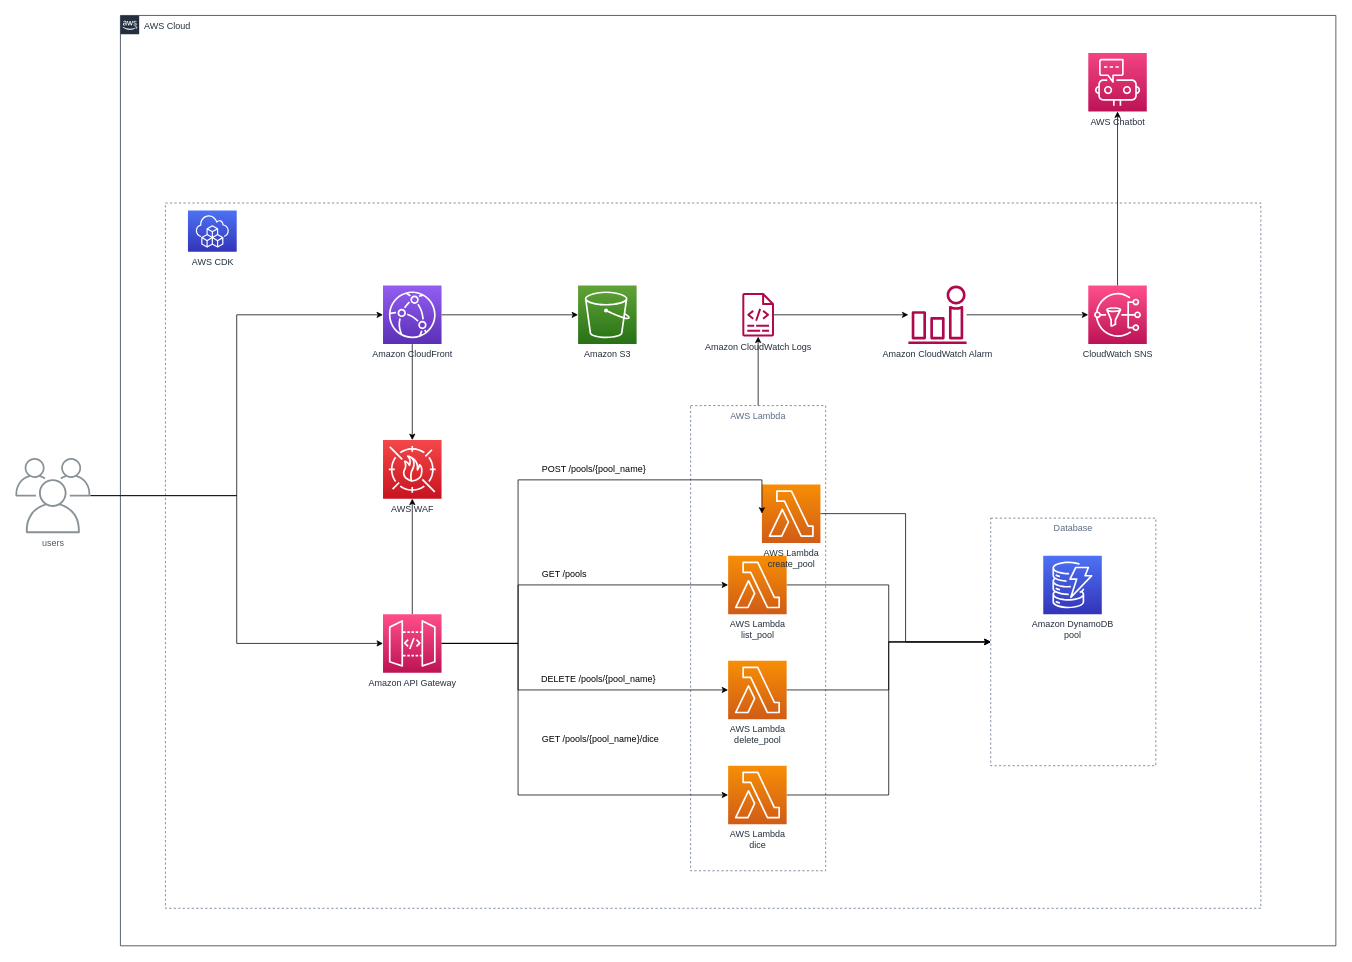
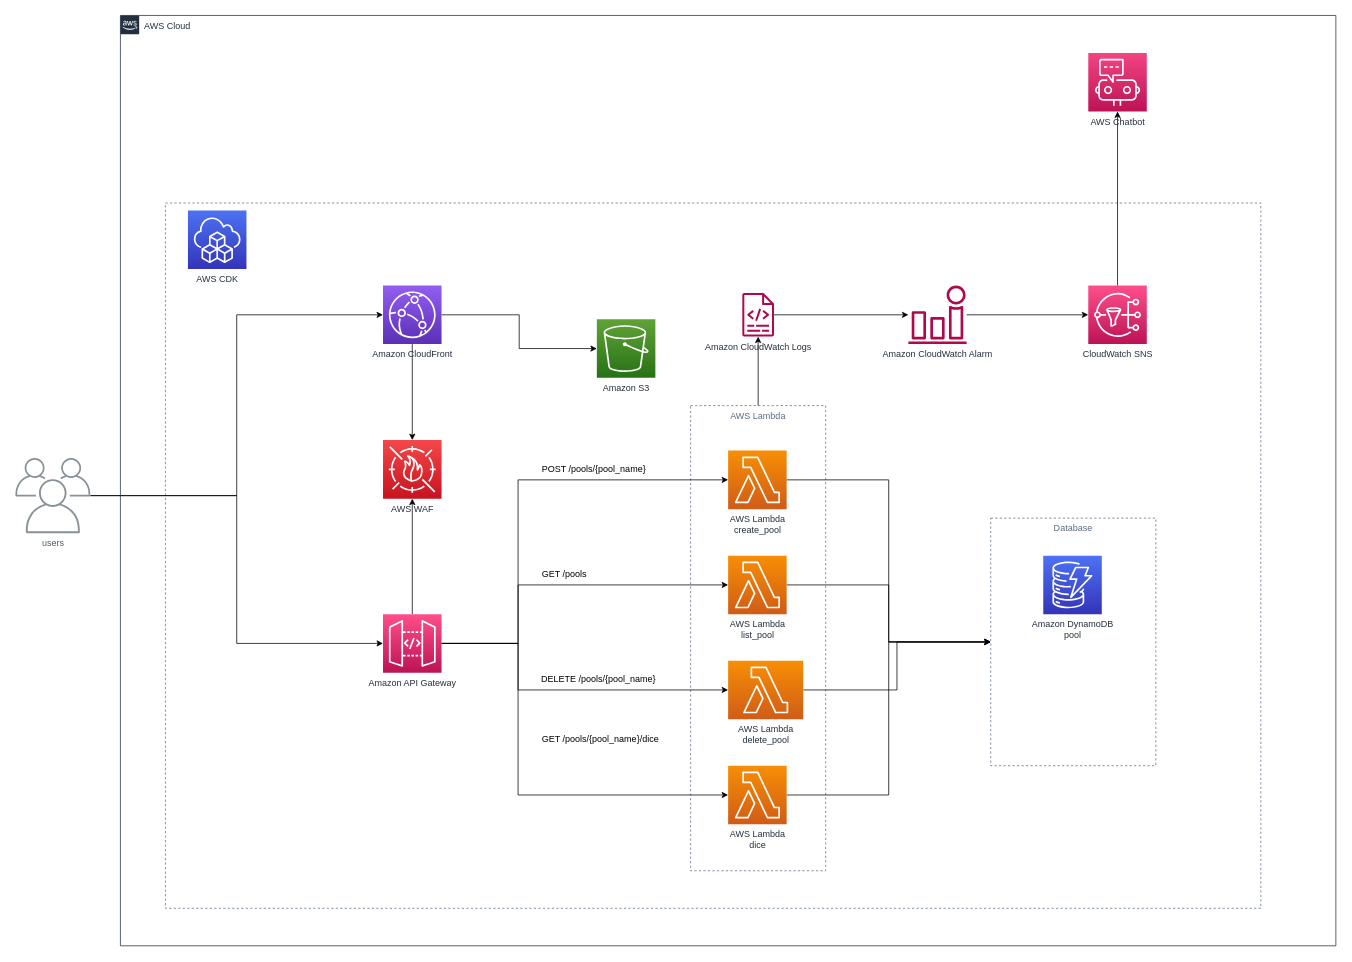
  <mxCell id="0" />
  <mxCell id="1" parent="0" />
  <mxCell id="2" value="Database" style="fillColor=none;strokeColor=#5A6C86;dashed=1;verticalAlign=top;fontStyle=0;fontColor=#5A6C86;whiteSpace=wrap;html=1;" parent="1" vertex="1"><mxGeometry x="1320" y="690" width="220" height="330" as="geometry" /></mxCell>
  <mxCell id="3" value="" style="fillColor=none;strokeColor=#5A6C86;dashed=1;verticalAlign=top;fontStyle=0;fontColor=#5A6C86;whiteSpace=wrap;html=1;" parent="1" vertex="1"><mxGeometry x="220" y="270" width="1460" height="940" as="geometry" /></mxCell>
  <mxCell id="4" value="AWS Lambda" style="fillColor=none;strokeColor=#5A6C86;dashed=1;verticalAlign=top;fontStyle=0;fontColor=#5A6C86;whiteSpace=wrap;html=1;" parent="1" vertex="1"><mxGeometry x="920" y="540" width="180" height="620" as="geometry" /></mxCell>
  <mxCell id="5" style="edgeStyle=orthogonalEdgeStyle;rounded=0;orthogonalLoop=1;jettySize=auto;html=1;entryX=0;entryY=0.5;entryDx=0;entryDy=0;" parent="1" source="6" target="2" edge="1"><mxGeometry relative="1" as="geometry" /></mxCell>
  <mxCell id="6" value="AWS Lambda&lt;br&gt;dice" style="sketch=0;points=[[0,0,0],[0.25,0,0],[0.5,0,0],[0.75,0,0],[1,0,0],[0,1,0],[0.25,1,0],[0.5,1,0],[0.75,1,0],[1,1,0],[0,0.25,0],[0,0.5,0],[0,0.75,0],[1,0.25,0],[1,0.5,0],[1,0.75,0]];outlineConnect=0;fontColor=#232F3E;gradientColor=#F78E04;gradientDirection=north;fillColor=#D05C17;strokeColor=#ffffff;dashed=0;verticalLabelPosition=bottom;verticalAlign=top;align=center;html=1;fontSize=12;fontStyle=0;aspect=fixed;shape=mxgraph.aws4.resourceIcon;resIcon=mxgraph.aws4.lambda;" parent="1" vertex="1"><mxGeometry x="970" y="1020" width="78" height="78" as="geometry" /></mxCell>
  <mxCell id="7" style="edgeStyle=orthogonalEdgeStyle;rounded=0;orthogonalLoop=1;jettySize=auto;html=1;entryX=0;entryY=0.5;entryDx=0;entryDy=0;" parent="1" source="8" target="2" edge="1"><mxGeometry relative="1" as="geometry" /></mxCell>
  <mxCell id="8" value="AWS Lambda&lt;br&gt;list_pool" style="sketch=0;points=[[0,0,0],[0.25,0,0],[0.5,0,0],[0.75,0,0],[1,0,0],[0,1,0],[0.25,1,0],[0.5,1,0],[0.75,1,0],[1,1,0],[0,0.25,0],[0,0.5,0],[0,0.75,0],[1,0.25,0],[1,0.5,0],[1,0.75,0]];outlineConnect=0;fontColor=#232F3E;gradientColor=#F78E04;gradientDirection=north;fillColor=#D05C17;strokeColor=#ffffff;dashed=0;verticalLabelPosition=bottom;verticalAlign=top;align=center;html=1;fontSize=12;fontStyle=0;aspect=fixed;shape=mxgraph.aws4.resourceIcon;resIcon=mxgraph.aws4.lambda;" parent="1" vertex="1"><mxGeometry x="970" y="740" width="78" height="78" as="geometry" /></mxCell>
  <mxCell id="9" style="edgeStyle=orthogonalEdgeStyle;rounded=0;orthogonalLoop=1;jettySize=auto;html=1;entryX=0;entryY=0.5;entryDx=0;entryDy=0;" parent="1" source="10" target="2" edge="1"><mxGeometry relative="1" as="geometry" /></mxCell>
- <mxCell id="10" value="AWS Lambda&lt;br&gt;create_pool" style="sketch=0;points=[[0,0,0],[0.25,0,0],[0.5,0,0],[0.75,0,0],[1,0,0],[0,1,0],[0.25,1,0],[0.5,1,0],[0.75,1,0],[1,1,0],[0,0.25,0],[0,0.5,0],[0,0.75,0],[1,0.25,0],[1,0.5,0],[1,0.75,0]];outlineConnect=0;fontColor=#232F3E;gradientColor=#F78E04;gradientDirection=north;fillColor=#D05C17;strokeColor=#ffffff;dashed=0;verticalLabelPosition=bottom;verticalAlign=top;align=center;html=1;fontSize=12;fontStyle=0;aspect=fixed;shape=mxgraph.aws4.resourceIcon;resIcon=mxgraph.aws4.lambda;" parent="1" vertex="1"><mxGeometry x="1015" y="645" width="78" height="78" as="geometry" /></mxCell>
+ <mxCell id="10" value="AWS Lambda&lt;br&gt;create_pool" style="sketch=0;points=[[0,0,0],[0.25,0,0],[0.5,0,0],[0.75,0,0],[1,0,0],[0,1,0],[0.25,1,0],[0.5,1,0],[0.75,1,0],[1,1,0],[0,0.25,0],[0,0.5,0],[0,0.75,0],[1,0.25,0],[1,0.5,0],[1,0.75,0]];outlineConnect=0;fontColor=#232F3E;gradientColor=#F78E04;gradientDirection=north;fillColor=#D05C17;strokeColor=#ffffff;dashed=0;verticalLabelPosition=bottom;verticalAlign=top;align=center;html=1;fontSize=12;fontStyle=0;aspect=fixed;shape=mxgraph.aws4.resourceIcon;resIcon=mxgraph.aws4.lambda;" parent="1" vertex="1"><mxGeometry x="970" y="600" width="78" height="78" as="geometry" /></mxCell>
  <mxCell id="11" style="edgeStyle=orthogonalEdgeStyle;rounded=0;orthogonalLoop=1;jettySize=auto;html=1;entryX=0;entryY=0.5;entryDx=0;entryDy=0;" parent="1" source="12" target="2" edge="1"><mxGeometry relative="1" as="geometry" /></mxCell>
- <mxCell id="12" value="AWS Lambda&lt;br&gt;delete_pool" style="sketch=0;points=[[0,0,0],[0.25,0,0],[0.5,0,0],[0.75,0,0],[1,0,0],[0,1,0],[0.25,1,0],[0.5,1,0],[0.75,1,0],[1,1,0],[0,0.25,0],[0,0.5,0],[0,0.75,0],[1,0.25,0],[1,0.5,0],[1,0.75,0]];outlineConnect=0;fontColor=#232F3E;gradientColor=#F78E04;gradientDirection=north;fillColor=#D05C17;strokeColor=#ffffff;dashed=0;verticalLabelPosition=bottom;verticalAlign=top;align=center;html=1;fontSize=12;fontStyle=0;aspect=fixed;shape=mxgraph.aws4.resourceIcon;resIcon=mxgraph.aws4.lambda;" parent="1" vertex="1"><mxGeometry x="970" y="880" width="78" height="78" as="geometry" /></mxCell>
+ <mxCell id="12" value="AWS Lambda&lt;br&gt;delete_pool" style="sketch=0;points=[[0,0,0],[0.25,0,0],[0.5,0,0],[0.75,0,0],[1,0,0],[0,1,0],[0.25,1,0],[0.5,1,0],[0.75,1,0],[1,1,0],[0,0.25,0],[0,0.5,0],[0,0.75,0],[1,0.25,0],[1,0.5,0],[1,0.75,0]];outlineConnect=0;fontColor=#232F3E;gradientColor=#F78E04;gradientDirection=north;fillColor=#D05C17;strokeColor=#ffffff;dashed=0;verticalLabelPosition=bottom;verticalAlign=top;align=center;html=1;fontSize=12;fontStyle=0;aspect=fixed;shape=mxgraph.aws4.resourceIcon;resIcon=mxgraph.aws4.lambda;" parent="1" vertex="1"><mxGeometry x="970" y="880" width="100" height="78" as="geometry" /></mxCell>
  <mxCell id="13" value="Amazon DynamoDB&lt;br&gt;pool" style="sketch=0;points=[[0,0,0],[0.25,0,0],[0.5,0,0],[0.75,0,0],[1,0,0],[0,1,0],[0.25,1,0],[0.5,1,0],[0.75,1,0],[1,1,0],[0,0.25,0],[0,0.5,0],[0,0.75,0],[1,0.25,0],[1,0.5,0],[1,0.75,0]];outlineConnect=0;fontColor=#232F3E;gradientColor=#4D72F3;gradientDirection=north;fillColor=#3334B9;strokeColor=#ffffff;dashed=0;verticalLabelPosition=bottom;verticalAlign=top;align=center;html=1;fontSize=12;fontStyle=0;aspect=fixed;shape=mxgraph.aws4.resourceIcon;resIcon=mxgraph.aws4.dynamodb;" parent="1" vertex="1"><mxGeometry x="1390" y="740" width="78" height="78" as="geometry" /></mxCell>
  <mxCell id="14" style="edgeStyle=orthogonalEdgeStyle;rounded=0;orthogonalLoop=1;jettySize=auto;html=1;entryX=0;entryY=0.5;entryDx=0;entryDy=0;entryPerimeter=0;" parent="1" source="19" target="10" edge="1"><mxGeometry relative="1" as="geometry"><Array as="points"><mxPoint x="690" y="857" /><mxPoint x="690" y="639" /></Array></mxGeometry></mxCell>
  <mxCell id="15" style="edgeStyle=orthogonalEdgeStyle;rounded=0;orthogonalLoop=1;jettySize=auto;html=1;" parent="1" source="19" target="8" edge="1"><mxGeometry relative="1" as="geometry"><Array as="points"><mxPoint x="690" y="857" /><mxPoint x="690" y="779" /></Array></mxGeometry></mxCell>
  <mxCell id="16" style="edgeStyle=orthogonalEdgeStyle;rounded=0;orthogonalLoop=1;jettySize=auto;html=1;" parent="1" source="19" target="12" edge="1"><mxGeometry relative="1" as="geometry"><Array as="points"><mxPoint x="690" y="857" /><mxPoint x="690" y="919" /></Array></mxGeometry></mxCell>
  <mxCell id="17" style="edgeStyle=orthogonalEdgeStyle;rounded=0;orthogonalLoop=1;jettySize=auto;html=1;entryX=0;entryY=0.5;entryDx=0;entryDy=0;entryPerimeter=0;" parent="1" source="19" target="6" edge="1"><mxGeometry relative="1" as="geometry"><Array as="points"><mxPoint x="690" y="857" /><mxPoint x="690" y="1059" /></Array></mxGeometry></mxCell>
  <mxCell id="18" style="edgeStyle=orthogonalEdgeStyle;rounded=0;orthogonalLoop=1;jettySize=auto;html=1;" edge="1" parent="1" source="19" target="28"><mxGeometry relative="1" as="geometry" /></mxCell>
  <mxCell id="19" value="Amazon API Gateway" style="sketch=0;points=[[0,0,0],[0.25,0,0],[0.5,0,0],[0.75,0,0],[1,0,0],[0,1,0],[0.25,1,0],[0.5,1,0],[0.75,1,0],[1,1,0],[0,0.25,0],[0,0.5,0],[0,0.75,0],[1,0.25,0],[1,0.5,0],[1,0.75,0]];outlineConnect=0;fontColor=#232F3E;gradientColor=#FF4F8B;gradientDirection=north;fillColor=#BC1356;strokeColor=#ffffff;dashed=0;verticalLabelPosition=bottom;verticalAlign=top;align=center;html=1;fontSize=12;fontStyle=0;aspect=fixed;shape=mxgraph.aws4.resourceIcon;resIcon=mxgraph.aws4.api_gateway;" parent="1" vertex="1"><mxGeometry x="510" y="818" width="78" height="78" as="geometry" /></mxCell>
  <mxCell id="20" value="POST /pools/{pool_name}" style="text;html=1;align=left;verticalAlign=middle;resizable=0;points=[];autosize=1;strokeColor=none;fillColor=none;" parent="1" vertex="1"><mxGeometry x="720" y="610" width="160" height="30" as="geometry" /></mxCell>
  <mxCell id="21" value="GET /pools" style="text;html=1;align=left;verticalAlign=middle;resizable=0;points=[];autosize=1;strokeColor=none;fillColor=none;" parent="1" vertex="1"><mxGeometry x="720" y="750" width="80" height="30" as="geometry" /></mxCell>
  <mxCell id="22" value="DELETE /pools/{pool_name}" style="text;html=1;align=left;verticalAlign=middle;resizable=0;points=[];autosize=1;strokeColor=none;fillColor=none;" parent="1" vertex="1"><mxGeometry x="719" y="890" width="180" height="30" as="geometry" /></mxCell>
  <mxCell id="23" value="GET /pools/{pool_name}/dice" style="text;html=1;align=left;verticalAlign=middle;resizable=0;points=[];autosize=1;strokeColor=none;fillColor=none;" parent="1" vertex="1"><mxGeometry x="720" y="970" width="180" height="30" as="geometry" /></mxCell>
  <mxCell id="24" style="edgeStyle=orthogonalEdgeStyle;rounded=0;orthogonalLoop=1;jettySize=auto;html=1;" parent="1" source="26" target="27" edge="1"><mxGeometry relative="1" as="geometry" /></mxCell>
  <mxCell id="25" style="edgeStyle=orthogonalEdgeStyle;rounded=0;orthogonalLoop=1;jettySize=auto;html=1;" edge="1" parent="1" source="26" target="28"><mxGeometry relative="1" as="geometry" /></mxCell>
  <mxCell id="26" value="Amazon CloudFront" style="sketch=0;points=[[0,0,0],[0.25,0,0],[0.5,0,0],[0.75,0,0],[1,0,0],[0,1,0],[0.25,1,0],[0.5,1,0],[0.75,1,0],[1,1,0],[0,0.25,0],[0,0.5,0],[0,0.75,0],[1,0.25,0],[1,0.5,0],[1,0.75,0]];outlineConnect=0;fontColor=#232F3E;gradientColor=#945DF2;gradientDirection=north;fillColor=#5A30B5;strokeColor=#ffffff;dashed=0;verticalLabelPosition=bottom;verticalAlign=top;align=center;html=1;fontSize=12;fontStyle=0;aspect=fixed;shape=mxgraph.aws4.resourceIcon;resIcon=mxgraph.aws4.cloudfront;" parent="1" vertex="1"><mxGeometry x="510" y="380" width="78" height="78" as="geometry" /></mxCell>
- <mxCell id="27" value="Amazon S3" style="sketch=0;points=[[0,0,0],[0.25,0,0],[0.5,0,0],[0.75,0,0],[1,0,0],[0,1,0],[0.25,1,0],[0.5,1,0],[0.75,1,0],[1,1,0],[0,0.25,0],[0,0.5,0],[0,0.75,0],[1,0.25,0],[1,0.5,0],[1,0.75,0]];outlineConnect=0;fontColor=#232F3E;gradientColor=#60A337;gradientDirection=north;fillColor=#277116;strokeColor=#ffffff;dashed=0;verticalLabelPosition=bottom;verticalAlign=top;align=center;html=1;fontSize=12;fontStyle=0;aspect=fixed;shape=mxgraph.aws4.resourceIcon;resIcon=mxgraph.aws4.s3;" parent="1" vertex="1"><mxGeometry x="770" y="380" width="78" height="78" as="geometry" /></mxCell>
+ <mxCell id="27" value="Amazon S3" style="sketch=0;points=[[0,0,0],[0.25,0,0],[0.5,0,0],[0.75,0,0],[1,0,0],[0,1,0],[0.25,1,0],[0.5,1,0],[0.75,1,0],[1,1,0],[0,0.25,0],[0,0.5,0],[0,0.75,0],[1,0.25,0],[1,0.5,0],[1,0.75,0]];outlineConnect=0;fontColor=#232F3E;gradientColor=#60A337;gradientDirection=north;fillColor=#277116;strokeColor=#ffffff;dashed=0;verticalLabelPosition=bottom;verticalAlign=top;align=center;html=1;fontSize=12;fontStyle=0;aspect=fixed;shape=mxgraph.aws4.resourceIcon;resIcon=mxgraph.aws4.s3;" parent="1" vertex="1"><mxGeometry x="795" y="425" width="78" height="78" as="geometry" /></mxCell>
  <mxCell id="28" value="AWS WAF" style="sketch=0;points=[[0,0,0],[0.25,0,0],[0.5,0,0],[0.75,0,0],[1,0,0],[0,1,0],[0.25,1,0],[0.5,1,0],[0.75,1,0],[1,1,0],[0,0.25,0],[0,0.5,0],[0,0.75,0],[1,0.25,0],[1,0.5,0],[1,0.75,0]];outlineConnect=0;fontColor=#232F3E;gradientColor=#F54749;gradientDirection=north;fillColor=#C7131F;strokeColor=#ffffff;dashed=0;verticalLabelPosition=bottom;verticalAlign=top;align=center;html=1;fontSize=12;fontStyle=0;aspect=fixed;shape=mxgraph.aws4.resourceIcon;resIcon=mxgraph.aws4.waf;" parent="1" vertex="1"><mxGeometry x="510" y="586" width="78" height="78" as="geometry" /></mxCell>
  <mxCell id="29" style="edgeStyle=orthogonalEdgeStyle;rounded=0;orthogonalLoop=1;jettySize=auto;html=1;entryX=0;entryY=0.5;entryDx=0;entryDy=0;entryPerimeter=0;" parent="1" source="31" target="26" edge="1"><mxGeometry relative="1" as="geometry" /></mxCell>
  <mxCell id="30" style="edgeStyle=orthogonalEdgeStyle;rounded=0;orthogonalLoop=1;jettySize=auto;html=1;entryX=0;entryY=0.5;entryDx=0;entryDy=0;entryPerimeter=0;" parent="1" source="31" target="19" edge="1"><mxGeometry relative="1" as="geometry" /></mxCell>
  <mxCell id="31" value="users" style="sketch=0;outlineConnect=0;gradientColor=none;fontColor=#545B64;strokeColor=none;fillColor=#879196;dashed=0;verticalLabelPosition=bottom;verticalAlign=top;align=center;html=1;fontSize=12;fontStyle=0;aspect=fixed;shape=mxgraph.aws4.illustration_users;pointerEvents=1" parent="1" vertex="1"><mxGeometry x="20" y="610" width="100" height="100" as="geometry" /></mxCell>
  <mxCell id="32" style="edgeStyle=orthogonalEdgeStyle;rounded=0;orthogonalLoop=1;jettySize=auto;html=1;" parent="1" source="4" target="34" edge="1"><mxGeometry relative="1" as="geometry" /></mxCell>
  <mxCell id="33" style="edgeStyle=orthogonalEdgeStyle;rounded=0;orthogonalLoop=1;jettySize=auto;html=1;" parent="1" source="34" target="37" edge="1"><mxGeometry relative="1" as="geometry"><mxPoint x="1210" y="419" as="targetPoint" /></mxGeometry></mxCell>
  <mxCell id="34" value="Amazon CloudWatch Logs" style="sketch=0;outlineConnect=0;fontColor=#232F3E;gradientColor=none;fillColor=#B0084D;strokeColor=none;dashed=0;verticalLabelPosition=bottom;verticalAlign=top;align=center;html=1;fontSize=12;fontStyle=0;aspect=fixed;pointerEvents=1;shape=mxgraph.aws4.logs;" parent="1" vertex="1"><mxGeometry x="971" y="390" width="78" height="58" as="geometry" /></mxCell>
- <mxCell id="35" value="AWS CDK" style="sketch=0;points=[[0,0,0],[0.25,0,0],[0.5,0,0],[0.75,0,0],[1,0,0],[0,1,0],[0.25,1,0],[0.5,1,0],[0.75,1,0],[1,1,0],[0,0.25,0],[0,0.5,0],[0,0.75,0],[1,0.25,0],[1,0.5,0],[1,0.75,0]];outlineConnect=0;fontColor=#232F3E;gradientColor=#4D72F3;gradientDirection=north;fillColor=#3334B9;strokeColor=#ffffff;dashed=0;verticalLabelPosition=bottom;verticalAlign=top;align=center;html=1;fontSize=12;fontStyle=0;aspect=fixed;shape=mxgraph.aws4.resourceIcon;resIcon=mxgraph.aws4.cloud_development_kit;" parent="1" vertex="1"><mxGeometry x="250" y="280" width="65" height="55" as="geometry" /></mxCell>
+ <mxCell id="35" value="AWS CDK" style="sketch=0;points=[[0,0,0],[0.25,0,0],[0.5,0,0],[0.75,0,0],[1,0,0],[0,1,0],[0.25,1,0],[0.5,1,0],[0.75,1,0],[1,1,0],[0,0.25,0],[0,0.5,0],[0,0.75,0],[1,0.25,0],[1,0.5,0],[1,0.75,0]];outlineConnect=0;fontColor=#232F3E;gradientColor=#4D72F3;gradientDirection=north;fillColor=#3334B9;strokeColor=#ffffff;dashed=0;verticalLabelPosition=bottom;verticalAlign=top;align=center;html=1;fontSize=12;fontStyle=0;aspect=fixed;shape=mxgraph.aws4.resourceIcon;resIcon=mxgraph.aws4.cloud_development_kit;" parent="1" vertex="1"><mxGeometry x="250" y="280" width="78" height="78" as="geometry" /></mxCell>
  <mxCell id="36" style="edgeStyle=orthogonalEdgeStyle;rounded=0;orthogonalLoop=1;jettySize=auto;html=1;" parent="1" source="37" target="39" edge="1"><mxGeometry relative="1" as="geometry" /></mxCell>
  <mxCell id="37" value="Amazon CloudWatch Alarm" style="sketch=0;outlineConnect=0;fontColor=#232F3E;gradientColor=none;fillColor=#B0084D;strokeColor=none;dashed=0;verticalLabelPosition=bottom;verticalAlign=top;align=center;html=1;fontSize=12;fontStyle=0;aspect=fixed;pointerEvents=1;shape=mxgraph.aws4.alarm;" parent="1" vertex="1"><mxGeometry x="1210" y="380" width="78" height="78" as="geometry" /></mxCell>
  <mxCell id="38" style="edgeStyle=orthogonalEdgeStyle;rounded=0;orthogonalLoop=1;jettySize=auto;html=1;" parent="1" source="39" target="40" edge="1"><mxGeometry relative="1" as="geometry" /></mxCell>
  <mxCell id="39" value="CloudWatch SNS" style="sketch=0;points=[[0,0,0],[0.25,0,0],[0.5,0,0],[0.75,0,0],[1,0,0],[0,1,0],[0.25,1,0],[0.5,1,0],[0.75,1,0],[1,1,0],[0,0.25,0],[0,0.5,0],[0,0.75,0],[1,0.25,0],[1,0.5,0],[1,0.75,0]];outlineConnect=0;fontColor=#232F3E;gradientColor=#FF4F8B;gradientDirection=north;fillColor=#BC1356;strokeColor=#ffffff;dashed=0;verticalLabelPosition=bottom;verticalAlign=top;align=center;html=1;fontSize=12;fontStyle=0;aspect=fixed;shape=mxgraph.aws4.resourceIcon;resIcon=mxgraph.aws4.sns;" parent="1" vertex="1"><mxGeometry x="1450" y="380" width="78" height="78" as="geometry" /></mxCell>
  <mxCell id="40" value="AWS Chatbot" style="sketch=0;points=[[0,0,0],[0.25,0,0],[0.5,0,0],[0.75,0,0],[1,0,0],[0,1,0],[0.25,1,0],[0.5,1,0],[0.75,1,0],[1,1,0],[0,0.25,0],[0,0.5,0],[0,0.75,0],[1,0.25,0],[1,0.5,0],[1,0.75,0]];points=[[0,0,0],[0.25,0,0],[0.5,0,0],[0.75,0,0],[1,0,0],[0,1,0],[0.25,1,0],[0.5,1,0],[0.75,1,0],[1,1,0],[0,0.25,0],[0,0.5,0],[0,0.75,0],[1,0.25,0],[1,0.5,0],[1,0.75,0]];outlineConnect=0;fontColor=#232F3E;gradientColor=#F34482;gradientDirection=north;fillColor=#BC1356;strokeColor=#ffffff;dashed=0;verticalLabelPosition=bottom;verticalAlign=top;align=center;html=1;fontSize=12;fontStyle=0;aspect=fixed;shape=mxgraph.aws4.resourceIcon;resIcon=mxgraph.aws4.chatbot;" parent="1" vertex="1"><mxGeometry x="1450" y="70" width="78" height="78" as="geometry" /></mxCell>
  <mxCell id="41" value="AWS Cloud" style="points=[[0,0],[0.25,0],[0.5,0],[0.75,0],[1,0],[1,0.25],[1,0.5],[1,0.75],[1,1],[0.75,1],[0.5,1],[0.25,1],[0,1],[0,0.75],[0,0.5],[0,0.25]];outlineConnect=0;gradientColor=none;html=1;whiteSpace=wrap;fontSize=12;fontStyle=0;container=1;pointerEvents=0;collapsible=0;recursiveResize=0;shape=mxgraph.aws4.group;grIcon=mxgraph.aws4.group_aws_cloud_alt;strokeColor=#232F3E;fillColor=none;verticalAlign=top;align=left;spacingLeft=30;fontColor=#232F3E;dashed=0;" parent="1" vertex="1"><mxGeometry x="160" y="20" width="1620" height="1240" as="geometry" /></mxCell>
